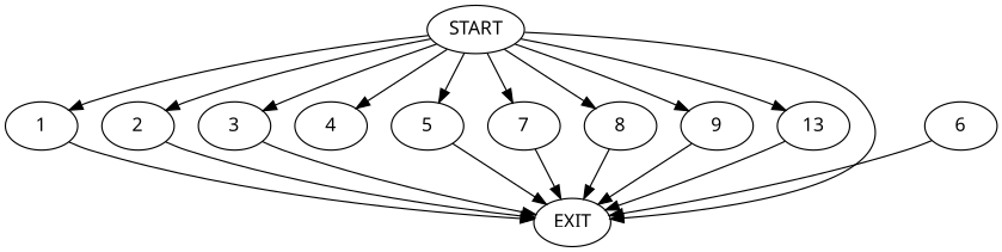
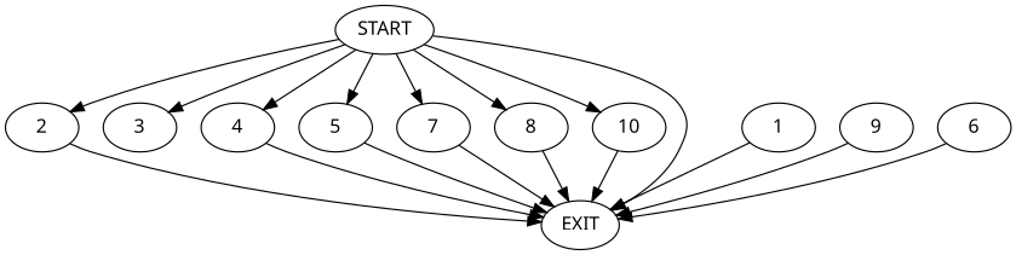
  digraph {
    fontname="Noto Sans"
    node [fontname="Noto Sans"]
    edge [fontname="Noto Sans"]
    n1 [label=START]
    1
    2
    3
    4
    5
    7
    8
    9
-   10 [label=13]
+   10
    n11 [label=EXIT]
    6
-   n1 -> 1
    n1 -> 2 [tailport=s2]
    n1 -> 3 [tailport=s3]
    n1 -> 4 [tailport=s4]
    n1 -> 5 [tailport=s5]
    n1 -> 7 [tailport=s7]
    n1 -> 8 [tailport=s8]
-   n1 -> 9 [tailport=s9]
    n1 -> 10
    n1 -> n11 [tailport=s6]
    1 -> n11
    2 -> n11
-   3 -> n11
+   4 -> n11
    5 -> n11
    7 -> n11
    8 -> n11
    9 -> n11
    10 -> n11
    6 -> n11
  }
